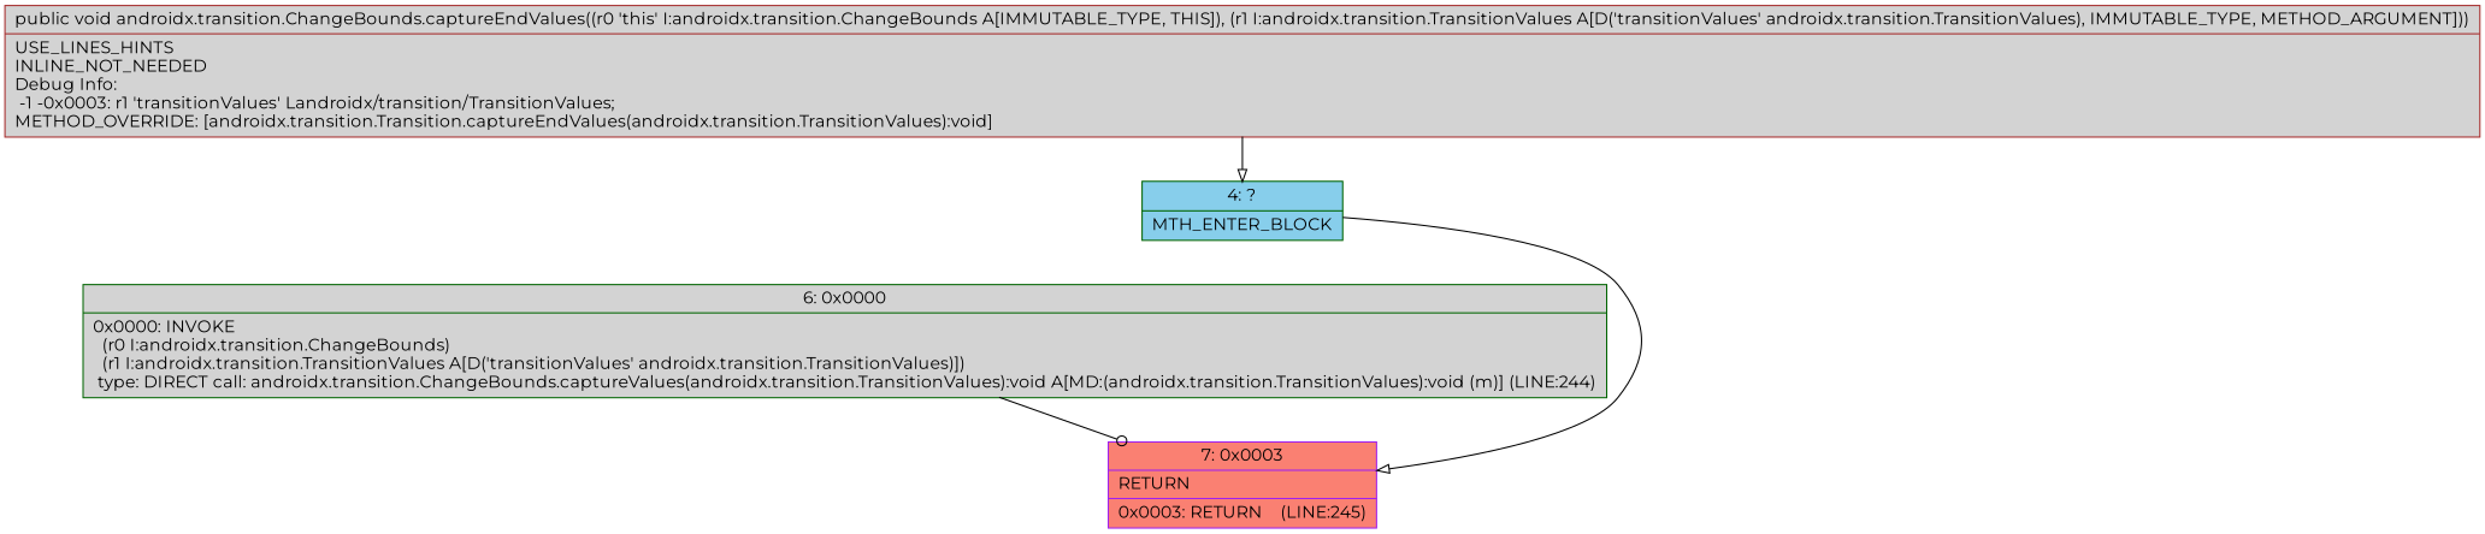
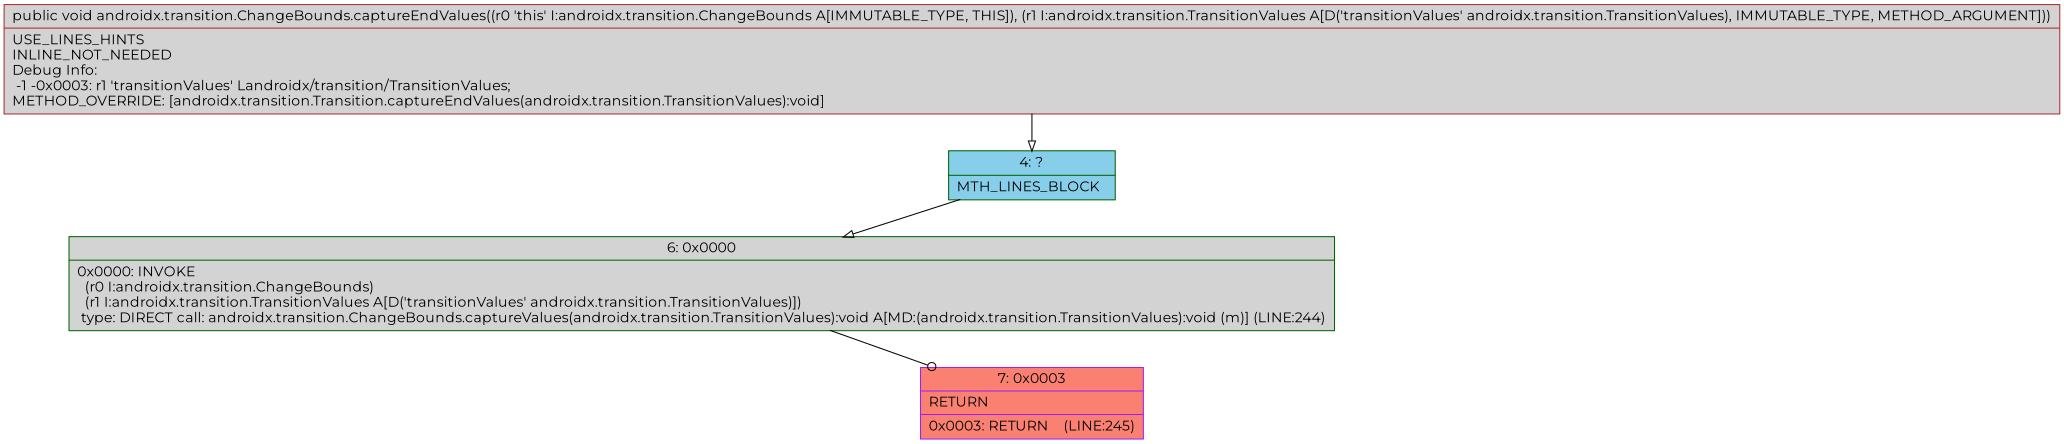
  digraph {
    fontname=Montserrat
    node [color=darkgreen fillcolor=lightgrey fontname=Montserrat shape=record style=filled]
    edge [arrowhead=onormal fontname=Montserrat]
-   n1 [fillcolor=skyblue label="{4\:\ ?|MTH_ENTER_BLOCK\l}"]
+   n1 [fillcolor=skyblue label="{4\:\ ?|MTH_LINES_BLOCK\l}"]
    n2 [label="{6\:\ 0x0000|0x0000: INVOKE  \l  (r0 I:androidx.transition.ChangeBounds)\l  (r1 I:androidx.transition.TransitionValues A[D('transitionValues' androidx.transition.TransitionValues)])\l type: DIRECT call: androidx.transition.ChangeBounds.captureValues(androidx.transition.TransitionValues):void A[MD:(androidx.transition.TransitionValues):void (m)] (LINE:244)\l}"]
    n3 [color=purple fillcolor=salmon label="{7\:\ 0x0003|RETURN\l|0x0003: RETURN    (LINE:245)\l}"]
    n4 [color=brown label="{public void androidx.transition.ChangeBounds.captureEndValues((r0 'this' I:androidx.transition.ChangeBounds A[IMMUTABLE_TYPE, THIS]), (r1 I:androidx.transition.TransitionValues A[D('transitionValues' androidx.transition.TransitionValues), IMMUTABLE_TYPE, METHOD_ARGUMENT]))  | USE_LINES_HINTS\lINLINE_NOT_NEEDED\lDebug Info:\l  \-1 \-0x0003: r1 'transitionValues' Landroidx\/transition\/TransitionValues;\lMETHOD_OVERRIDE: [androidx.transition.Transition.captureEndValues(androidx.transition.TransitionValues):void]\l}"]
-   n1 -> n3
+   n1 -> n2
    n2 -> n3 [arrowhead=odot]
    n4 -> n1
  }
